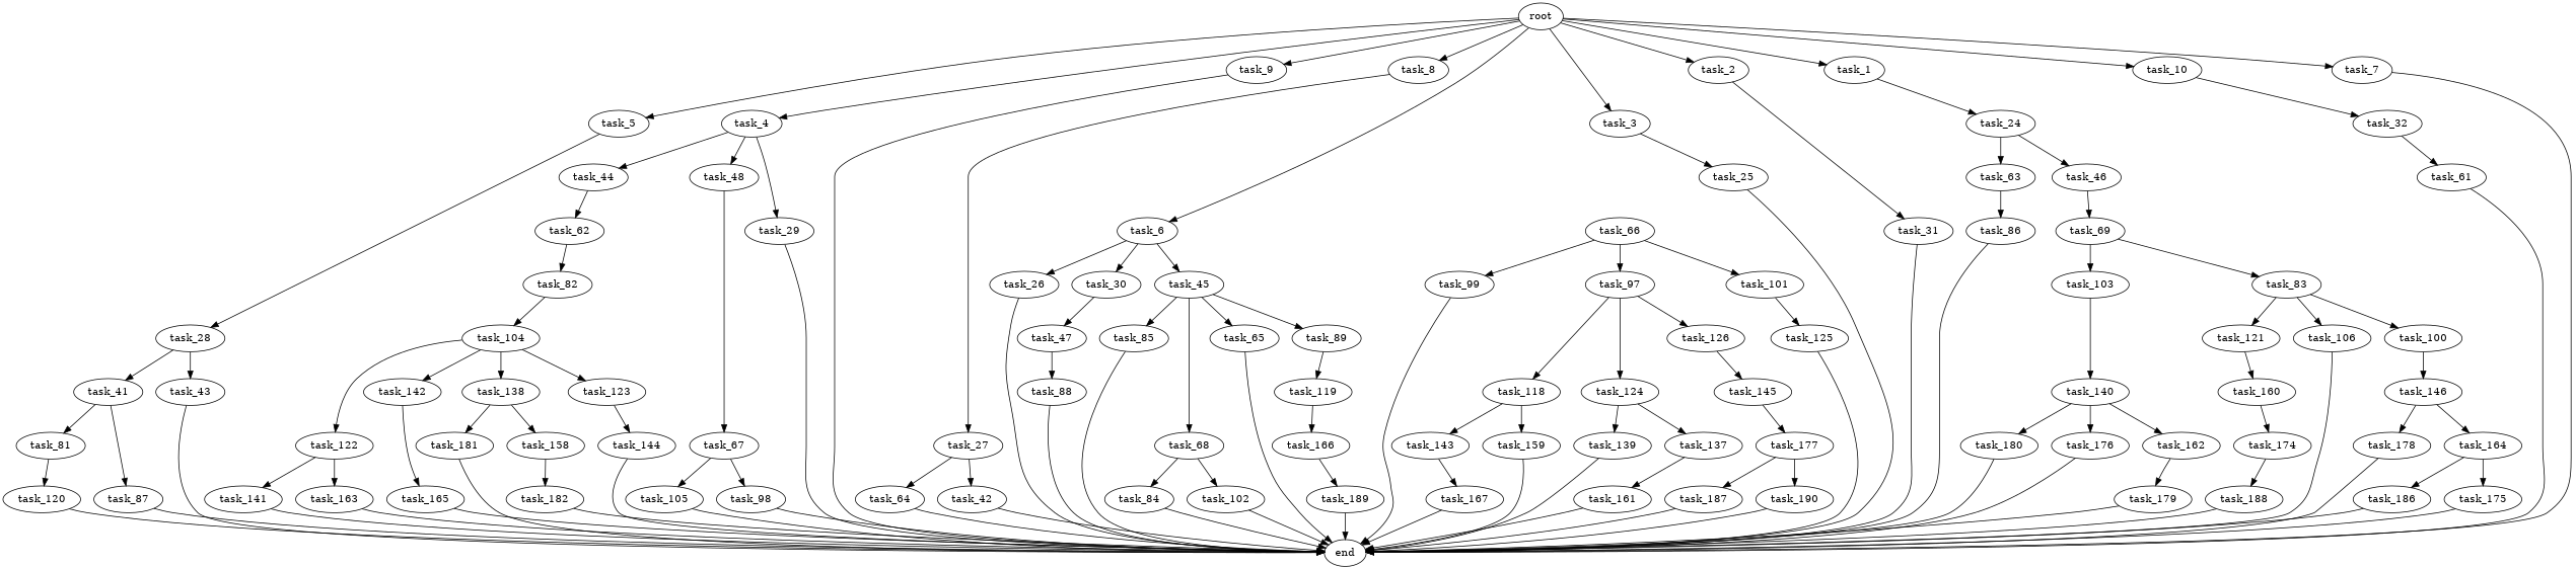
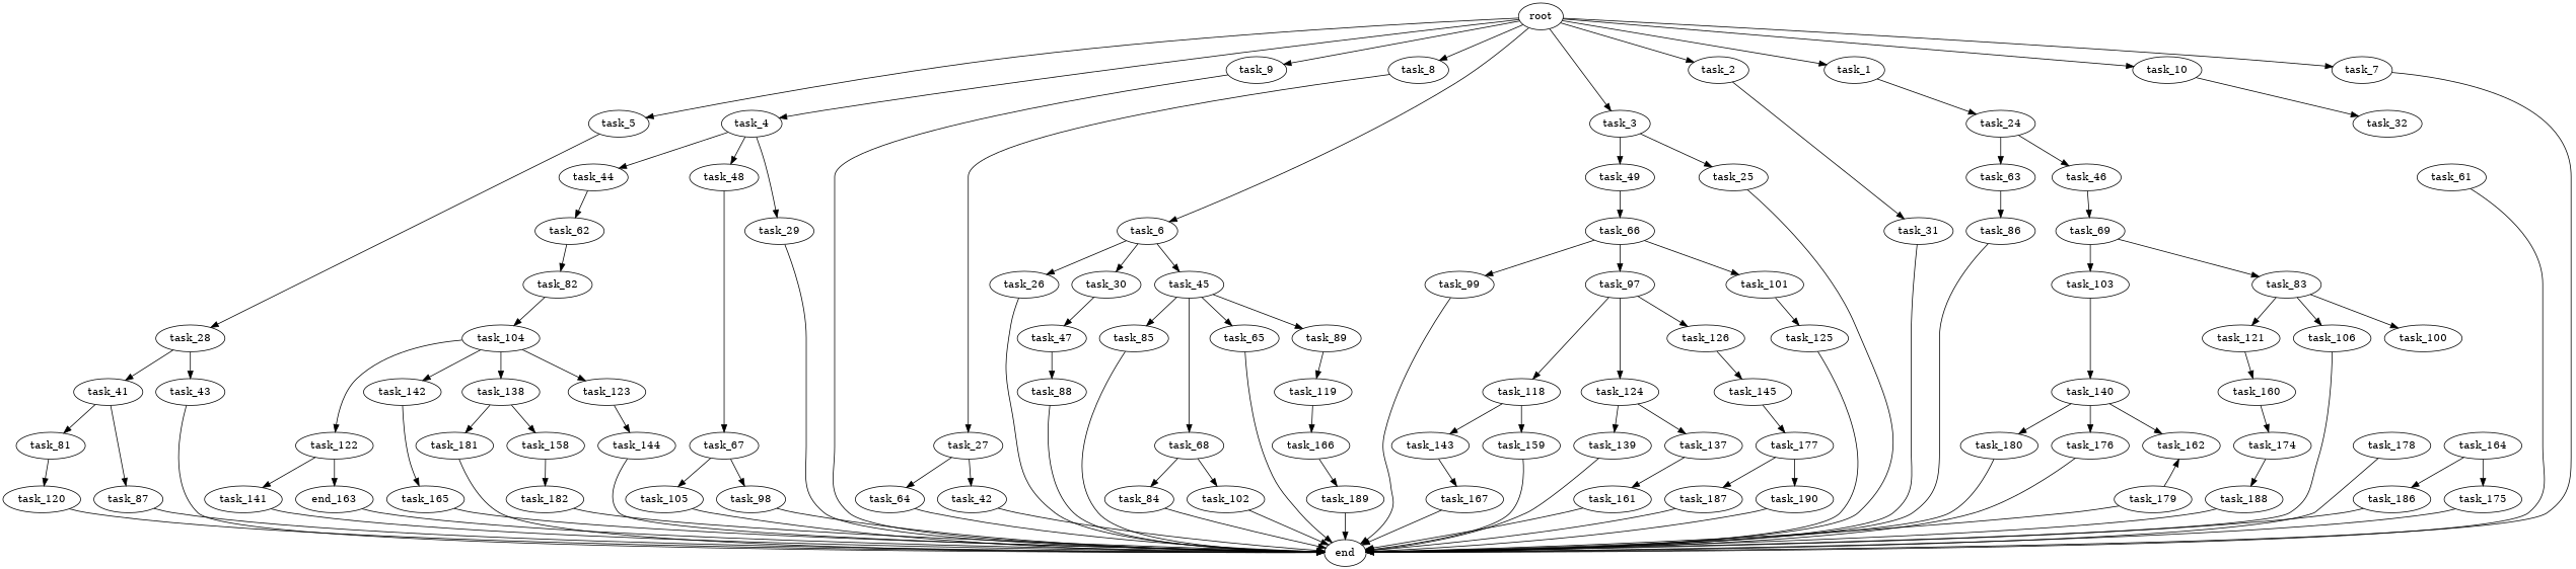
  digraph {
    task_41
    task_81
    task_87
    task_120
    end
    task_27
    task_64
    task_42
    task_122
    task_141
-   task_163
+   task_163 [label=end_163]
    task_119
    task_166
    task_189
    task_181
    task_182
    task_187
    task_66
    task_99
    task_97
    task_101
    task_118
    task_124
    task_126
    task_125
    task_5
    task_28
    task_43
    task_4
    task_44
    task_48
    task_29
    task_62
    task_67
    task_121
    task_160
    task_174
    task_84
    task_31
    task_143
    task_167
    task_26
    task_103
    task_140
    task_180
    task_176
    task_162
    task_159
    task_190
    task_102
    task_82
    task_104
    task_142
    task_138
    task_123
    task_9
    task_105
    task_165
    task_88
    root
    task_8
    task_6
    task_3
    task_2
    task_1
    task_10
    task_7
    task_30
    task_45
+   task_49
    task_25
    task_24
    task_32
    task_86
    task_188
    task_179
    task_83
    task_106
    task_100
-   task_146
    task_158
    task_63
    task_46
    task_69
    task_186
    task_144
    task_177
    task_47
    task_85
    task_68
    task_65
    task_89
    task_139
    task_161
    task_137
    task_98
    task_61
    task_145
    task_178
    task_164
    task_175
    task_41 -> task_81
    task_41 -> task_87
    task_81 -> task_120
    task_87 -> end
    task_120 -> end
    task_27 -> task_64
    task_27 -> task_42
    task_64 -> end
    task_42 -> end
    task_122 -> task_141
    task_122 -> task_163
    task_141 -> end
    task_163 -> end
    task_119 -> task_166
    task_166 -> task_189
    task_189 -> end
    task_181 -> end
    task_182 -> end
    task_187 -> end
    task_66 -> task_99
    task_66 -> task_97
    task_66 -> task_101
    task_99 -> end
    task_97 -> task_118
    task_97 -> task_124
    task_97 -> task_126
    task_101 -> task_125
    task_118 -> task_143
    task_118 -> task_159
    task_124 -> task_139
    task_124 -> task_137
    task_126 -> task_145
    task_125 -> end
    task_5 -> task_28
    task_28 -> task_41
    task_28 -> task_43
    task_43 -> end
    task_4 -> task_44
    task_4 -> task_48
    task_4 -> task_29
    task_44 -> task_62
    task_48 -> task_67
    task_29 -> end
    task_62 -> task_82
    task_67 -> task_105
    task_67 -> task_98
    task_121 -> task_160
    task_160 -> task_174
    task_174 -> task_188
    task_84 -> end
    task_31 -> end
    task_143 -> task_167
    task_167 -> end
    task_26 -> end
    task_103 -> task_140
    task_140 -> task_180
    task_140 -> task_176
    task_140 -> task_162
    task_180 -> end
    task_176 -> end
-   task_162 -> task_179
+   task_179 -> task_162
    task_159 -> end
    task_190 -> end
    task_102 -> end
    task_82 -> task_104
    task_104 -> task_122
    task_104 -> task_142
    task_104 -> task_138
    task_104 -> task_123
    task_142 -> task_165
    task_138 -> task_181
    task_138 -> task_158
    task_123 -> task_144
    task_9 -> end
    task_105 -> end
    task_165 -> end
    task_88 -> end
    root -> task_5
    root -> task_4
    root -> task_9
    root -> task_8
    root -> task_6
    root -> task_3
    root -> task_2
    root -> task_1
    root -> task_10
    root -> task_7
    task_8 -> task_27
    task_6 -> task_26
    task_6 -> task_30
    task_6 -> task_45
+   task_3 -> task_49
    task_3 -> task_25
    task_2 -> task_31
    task_1 -> task_24
    task_10 -> task_32
    task_7 -> end
    task_30 -> task_47
    task_45 -> task_85
    task_45 -> task_68
    task_45 -> task_65
    task_45 -> task_89
+   task_49 -> task_66
    task_25 -> end
    task_24 -> task_63
    task_24 -> task_46
-   task_32 -> task_61
    task_86 -> end
    task_188 -> end
    task_179 -> end
    task_83 -> task_121
    task_83 -> task_106
    task_83 -> task_100
    task_106 -> end
-   task_100 -> task_146
-   task_146 -> task_178
-   task_146 -> task_164
    task_158 -> task_182
    task_63 -> task_86
    task_46 -> task_69
    task_69 -> task_103
    task_69 -> task_83
    task_186 -> end
    task_144 -> end
    task_177 -> task_187
    task_177 -> task_190
    task_47 -> task_88
    task_85 -> end
    task_68 -> task_84
    task_68 -> task_102
    task_65 -> end
    task_89 -> task_119
    task_139 -> end
    task_161 -> end
    task_137 -> task_161
    task_98 -> end
    task_61 -> end
    task_145 -> task_177
    task_178 -> end
    task_164 -> task_186
    task_164 -> task_175
    task_175 -> end
  }
